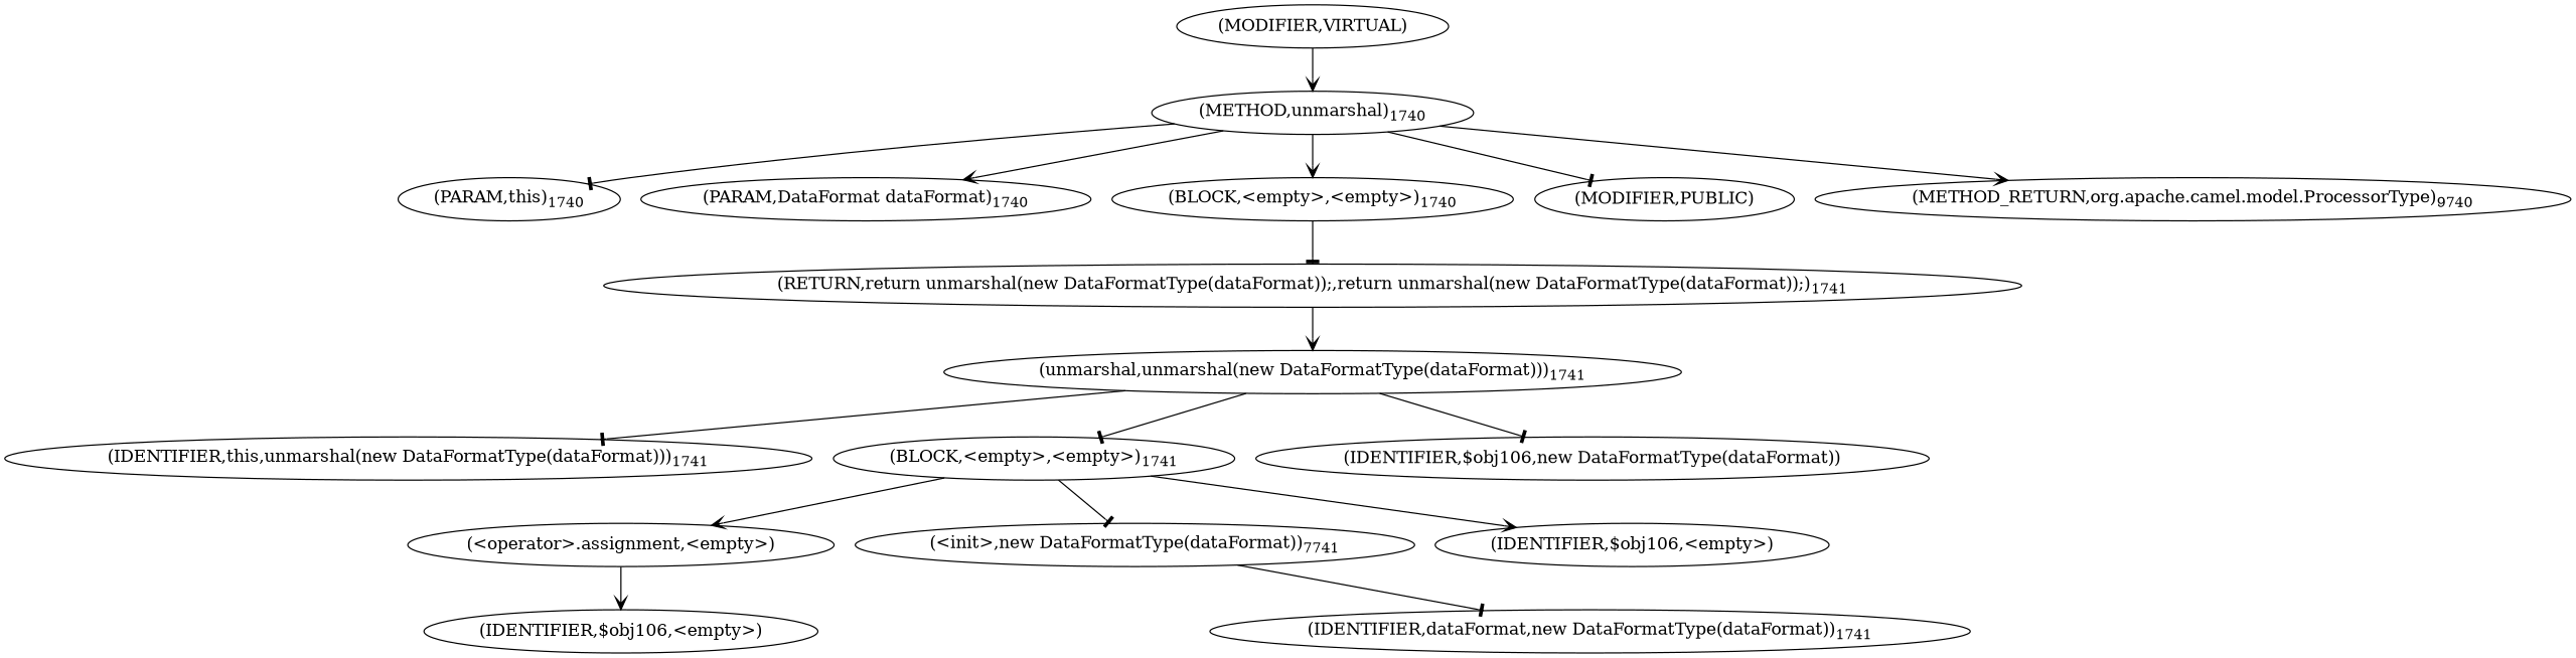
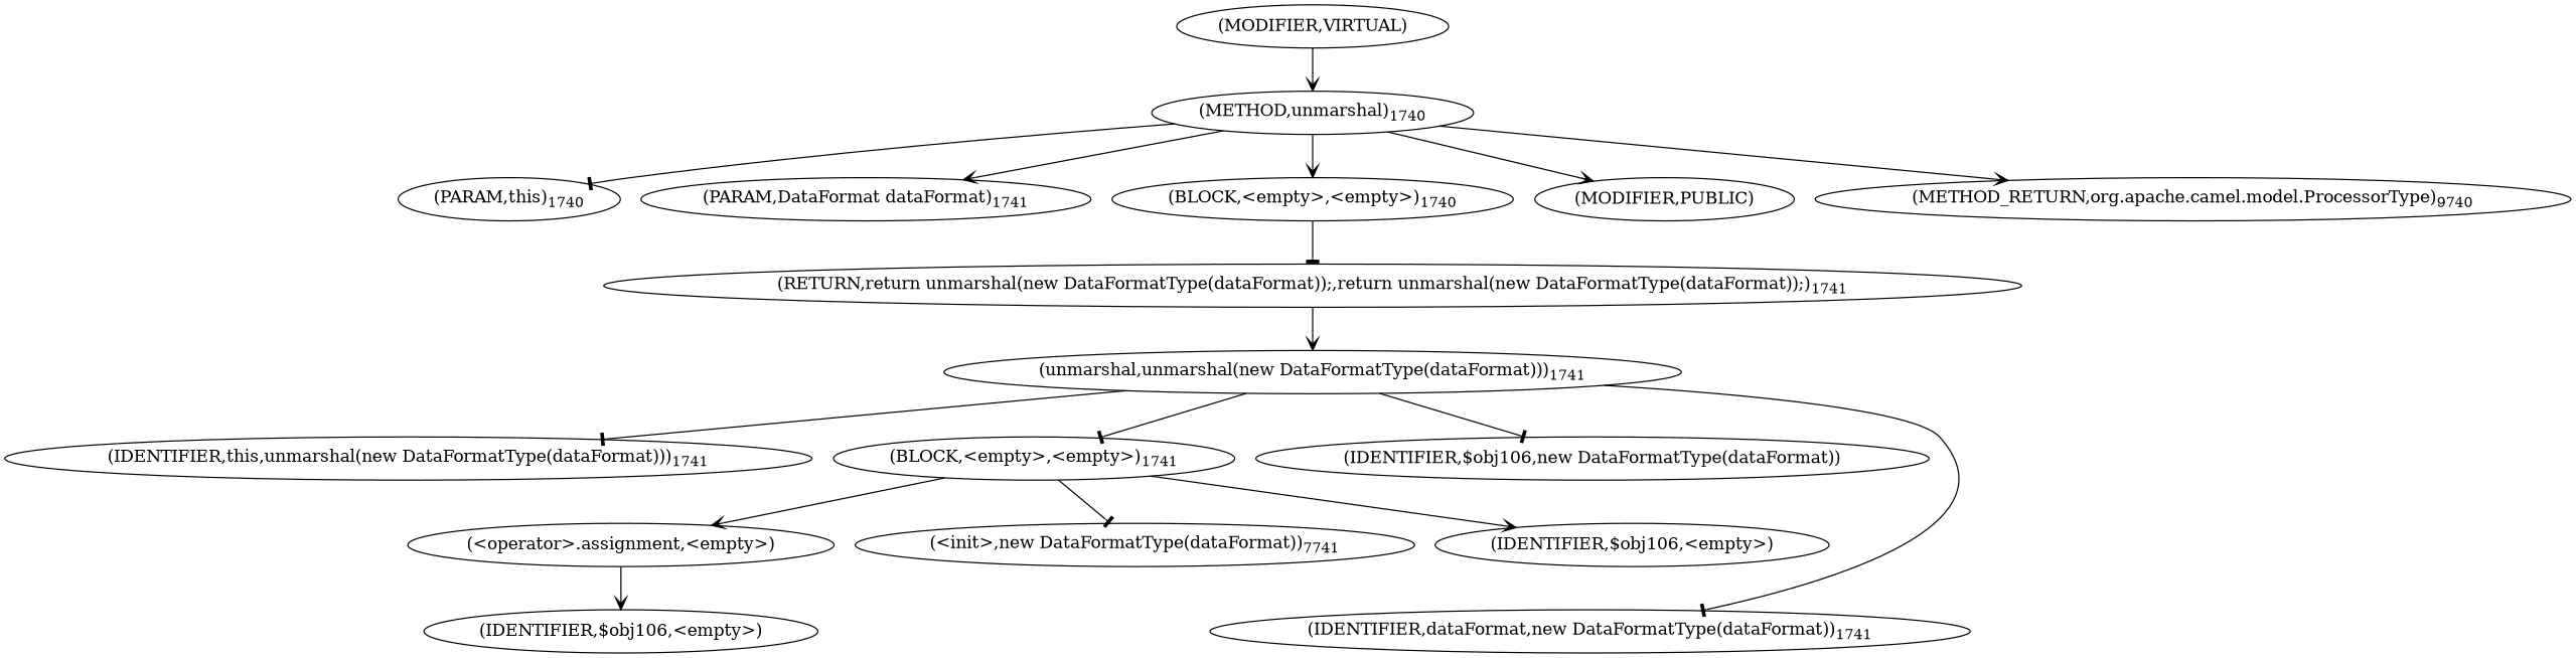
  digraph {
    edge [arrowhead=tee]
    n1 [label=<(METHOD,unmarshal)<SUB>1740</SUB>>]
    n2 [label=<(PARAM,this)<SUB>1740</SUB>>]
-   n3 [label=<(PARAM,DataFormat dataFormat)<SUB>1740</SUB>>]
+   n3 [label=<(PARAM,DataFormat dataFormat)<SUB>1741</SUB>>]
    n4 [label=<(BLOCK,&lt;empty&gt;,&lt;empty&gt;)<SUB>1740</SUB>>]
    n5 [label=<(MODIFIER,PUBLIC)>]
    n6 [label=<(METHOD_RETURN,org.apache.camel.model.ProcessorType)<SUB>9740</SUB>>]
    n7 [label=<(RETURN,return unmarshal(new DataFormatType(dataFormat));,return unmarshal(new DataFormatType(dataFormat));)<SUB>1741</SUB>>]
    n8 [label=<(MODIFIER,VIRTUAL)>]
    n9 [label=<(unmarshal,unmarshal(new DataFormatType(dataFormat)))<SUB>1741</SUB>>]
    n10 [label=<(IDENTIFIER,this,unmarshal(new DataFormatType(dataFormat)))<SUB>1741</SUB>>]
    n11 [label=<(BLOCK,&lt;empty&gt;,&lt;empty&gt;)<SUB>1741</SUB>>]
    n12 [label=<(IDENTIFIER,$obj106,new DataFormatType(dataFormat))>]
    n13 [label=<(&lt;operator&gt;.assignment,&lt;empty&gt;)>]
    n14 [label=<(&lt;init&gt;,new DataFormatType(dataFormat))<SUB>7741</SUB>>]
    n15 [label=<(IDENTIFIER,$obj106,&lt;empty&gt;)>]
    n16 [label=<(IDENTIFIER,$obj106,&lt;empty&gt;)>]
    n17 [label=<(IDENTIFIER,dataFormat,new DataFormatType(dataFormat))<SUB>1741</SUB>>]
    n1 -> n2
    n1 -> n3 [arrowhead=vee]
    n1 -> n4 [arrowhead=vee]
-   n1 -> n5
+   n1 -> n5 [arrowhead=vee]
    n1 -> n6 [arrowhead=vee]
    n4 -> n7
    n7 -> n9 [arrowhead=vee]
    n8 -> n1 [arrowhead=vee]
    n9 -> n10
    n9 -> n11
    n9 -> n12
    n11 -> n13 [arrowhead=vee]
    n11 -> n14
    n11 -> n15 [arrowhead=vee]
    n13 -> n16 [arrowhead=vee]
-   n14 -> n17
+   n9 -> n17
  }
